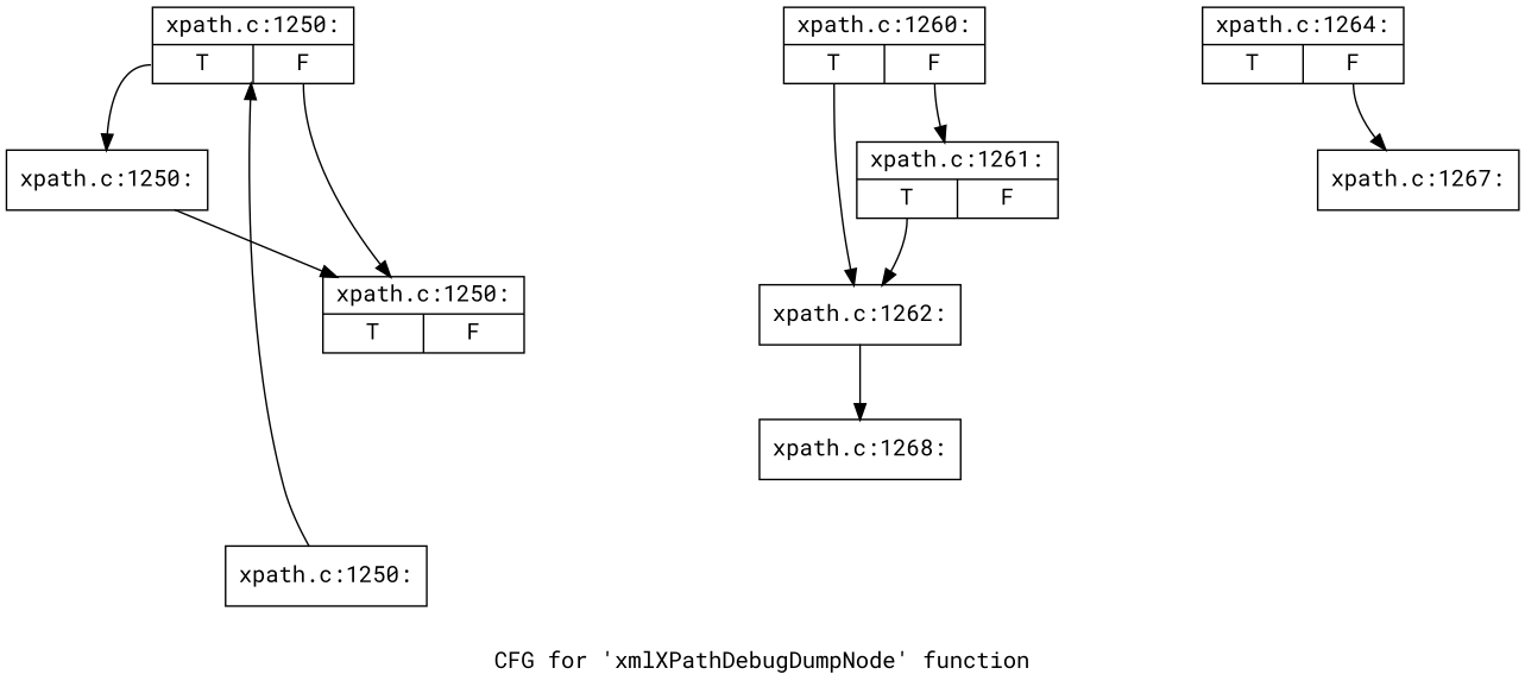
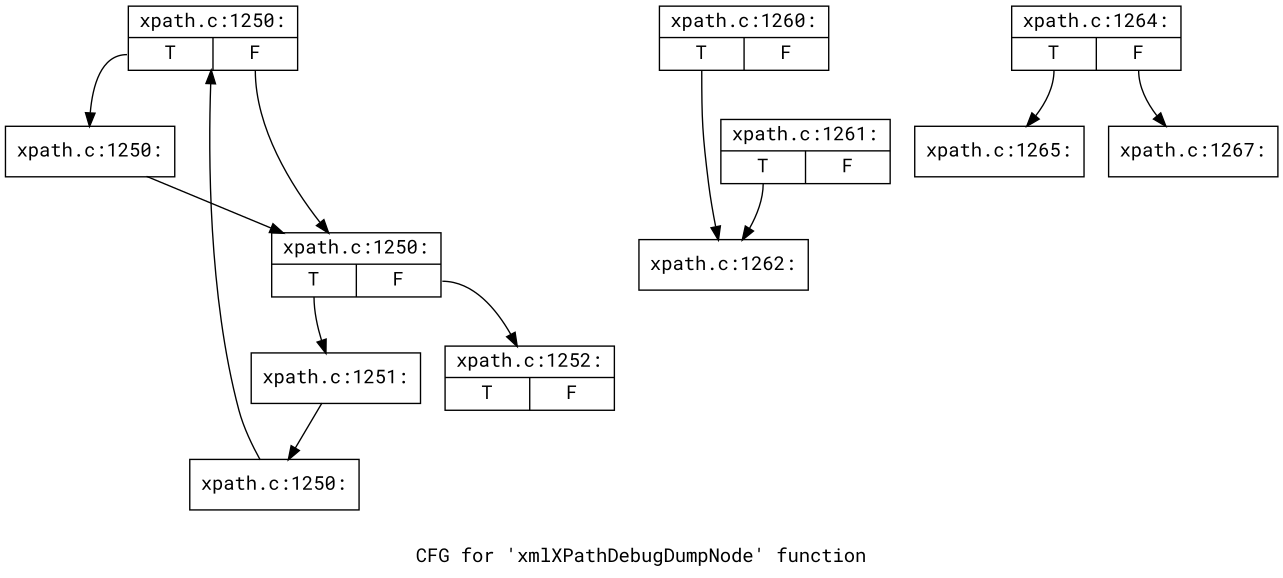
  digraph {
    fontname="Roboto Mono"
    label="CFG for 'xmlXPathDebugDumpNode' function"
    node [fontname="Roboto Mono" shape=record]
    edge [fontname="Roboto Mono" tailport=s0]
    n1 [label="{xpath.c:1250:|{<s0>T|<s1>F}}"]
    n2 [label="{xpath.c:1250:}"]
    n3 [label="{xpath.c:1250:|{<s0>T|<s1>F}}"]
+   n4 [label="{xpath.c:1251:}"]
+   n5 [label="{xpath.c:1252:|{<s0>T|<s1>F}}"]
    n6 [label="{xpath.c:1250:}"]
    n7 [label="{xpath.c:1260:|{<s0>T|<s1>F}}"]
    n8 [label="{xpath.c:1262:}"]
    n9 [label="{xpath.c:1261:|{<s0>T|<s1>F}}"]
-   n10 [label="{xpath.c:1268:}"]
    n11 [label="{xpath.c:1264:|{<s0>T|<s1>F}}"]
+   n12 [label="{xpath.c:1265:}"]
    n13 [label="{xpath.c:1267:}"]
    n1 -> n2
    n1 -> n3 [tailport=s1]
    n2 -> n3 [tailport=""]
+   n3 -> n4
+   n3 -> n5 [tailport=s1]
+   n4 -> n6 [tailport=""]
    n6 -> n1 [tailport=""]
    n7 -> n8
-   n7 -> n9 [tailport=s1]
-   n8 -> n10 [tailport=""]
    n9 -> n8
+   n11 -> n12
    n11 -> n13 [tailport=s1]
  }
